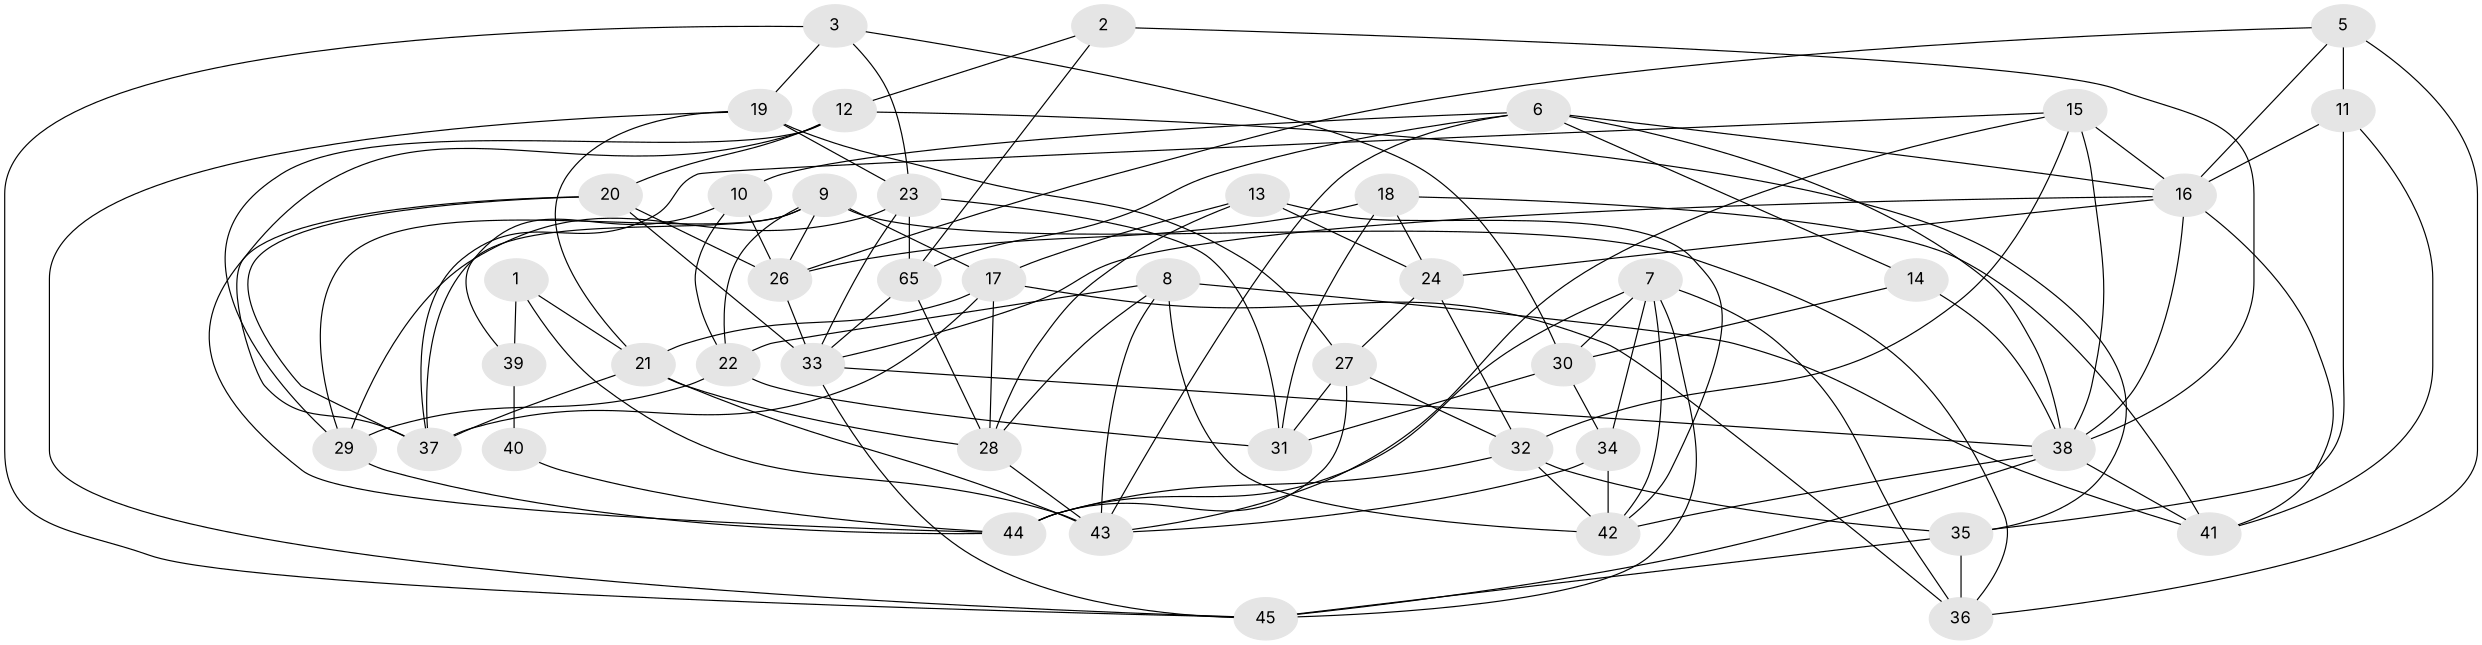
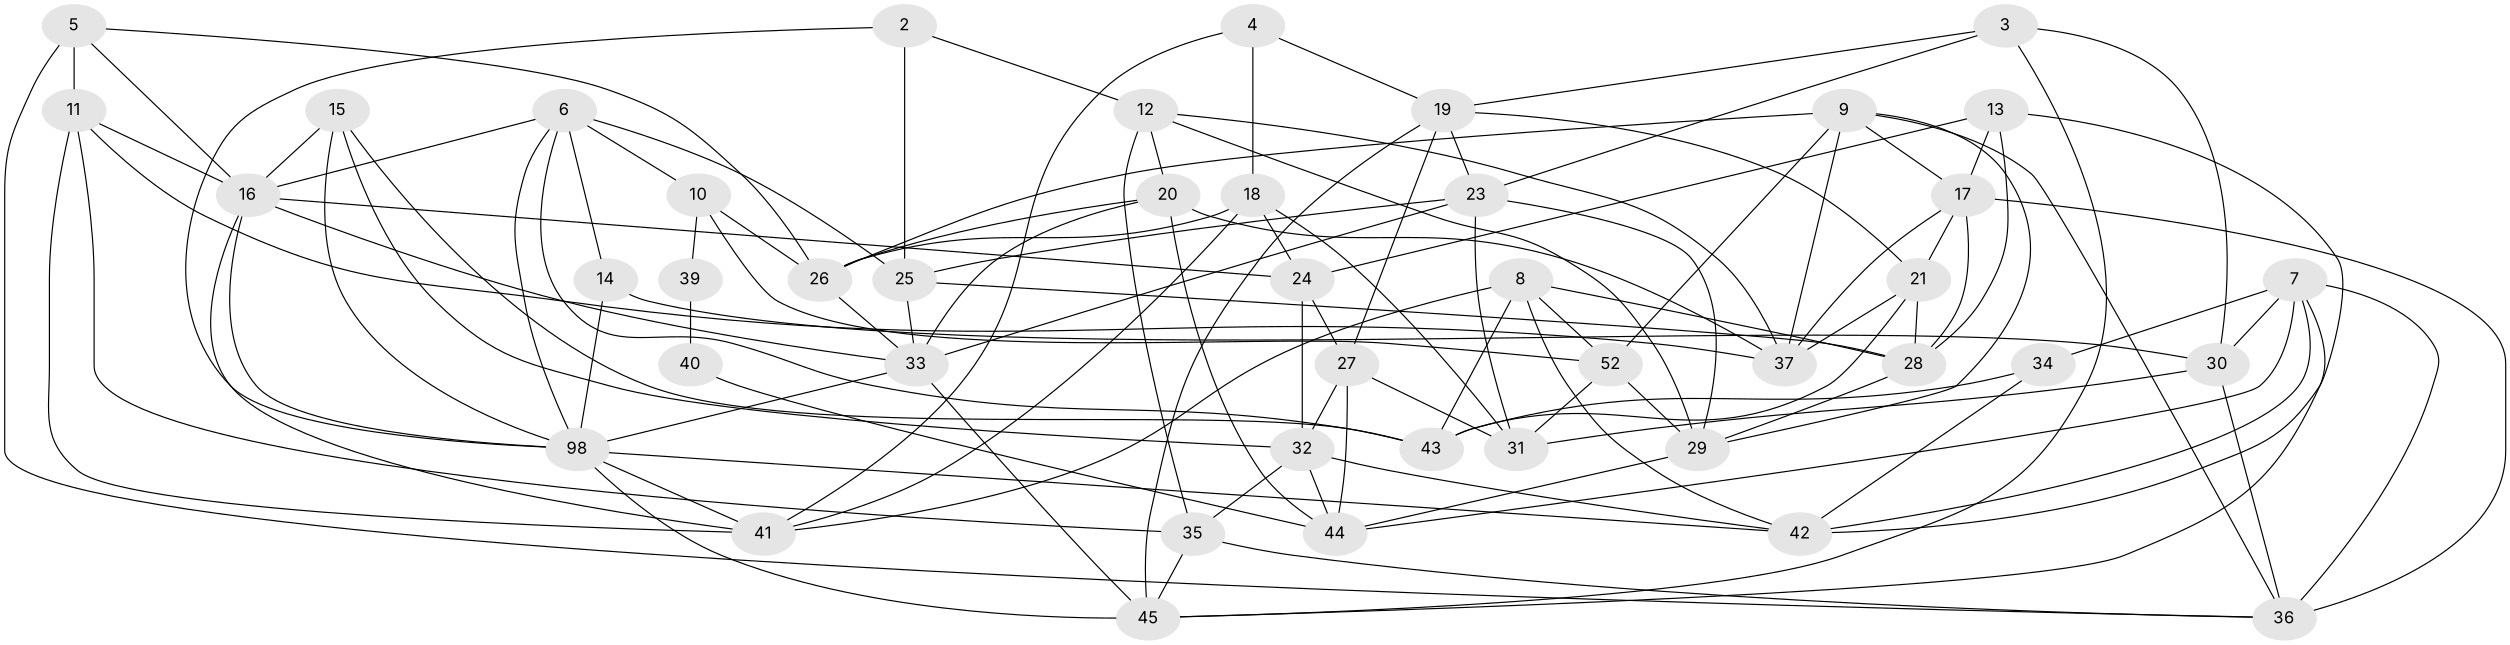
  graph {
    fontname=Inter
    node [color=gray90 fontname=Inter style=filled]
    edge [fontname=Inter weight=1.0]
-   1
    21
    39
    43
    28
    37
    40
    2
    12
-   25 [label=65]
-   38
+   25
+   38 [label=98]
    29
    35
    20
    33
    45
    41
    42
    3
    19
    23
    30
    27
    31
    36
+   4
    18
    26
    24
    5
    11
    16
    6
    10
    14
-   22
+   22 [label=52]
    44
    7
    34
    8
    9
    17
    13
    32
    15
-   1 -- 21
-   1 -- 39 [weight=2.0]
-   1 -- 43
    21 -- 43
    21 -- 28
    21 -- 37
    39 -- 40 [weight=2.0]
-   28 -- 43
+   28 -- 29
    40 -- 44
    2 -- 12
    2 -- 25 [weight=2.0]
    2 -- 38
    12 -- 37
    12 -- 29
    12 -- 35 [weight=2.0]
    12 -- 20
    25 -- 28 [weight=2.0]
    25 -- 33
    38 -- 45
    38 -- 41
    38 -- 42 [weight=2.0]
    29 -- 44
    35 -- 45
    35 -- 36
    20 -- 37
    20 -- 33 [weight=2.0]
    20 -- 26
    20 -- 44
    33 -- 38
    33 -- 45
    3 -- 45
    3 -- 19
    3 -- 23
    3 -- 30
    19 -- 21
    19 -- 45
    19 -- 23
    19 -- 27
    23 -- 25
    23 -- 29
    23 -- 33
    23 -- 31
    30 -- 31
-   30 -- 34
+   30 -- 36
    27 -- 31 [weight=2.0]
    27 -- 44
    27 -- 32
+   4 -- 41
+   4 -- 19
+   4 -- 18
    18 -- 41
    18 -- 31
    18 -- 26
    18 -- 24 [weight=2.0]
    26 -- 33
    24 -- 27
    24 -- 32
    5 -- 36 [weight=2.0]
    5 -- 26
    5 -- 11 [weight=2.0]
    5 -- 16
-   15 -- 37
+   11 -- 37
    11 -- 35
    11 -- 41
    11 -- 16
    16 -- 38
    16 -- 33
    16 -- 41
    16 -- 24
    6 -- 43
    6 -- 25
    6 -- 38
    6 -- 16
    6 -- 10
    6 -- 14
    10 -- 39
    10 -- 26
    10 -- 22
    14 -- 38
    14 -- 30 [weight=2.0]
    22 -- 29
    22 -- 31
    7 -- 45
    7 -- 42
    7 -- 30
    7 -- 36
    7 -- 44
    7 -- 34
    34 -- 43
    34 -- 42 [weight=2.0]
    8 -- 43
    8 -- 28 [weight=2.0]
    8 -- 41
    8 -- 42
    8 -- 22
    9 -- 37
    9 -- 29
    9 -- 36
    9 -- 26
    9 -- 22
    9 -- 17
    17 -- 21
    17 -- 28
    17 -- 37
    17 -- 36 [weight=2.0]
    13 -- 28
    13 -- 42
    13 -- 24
    13 -- 17
    32 -- 35
    32 -- 42
    32 -- 44
    15 -- 43
    15 -- 38
    15 -- 16
    15 -- 32
  }
